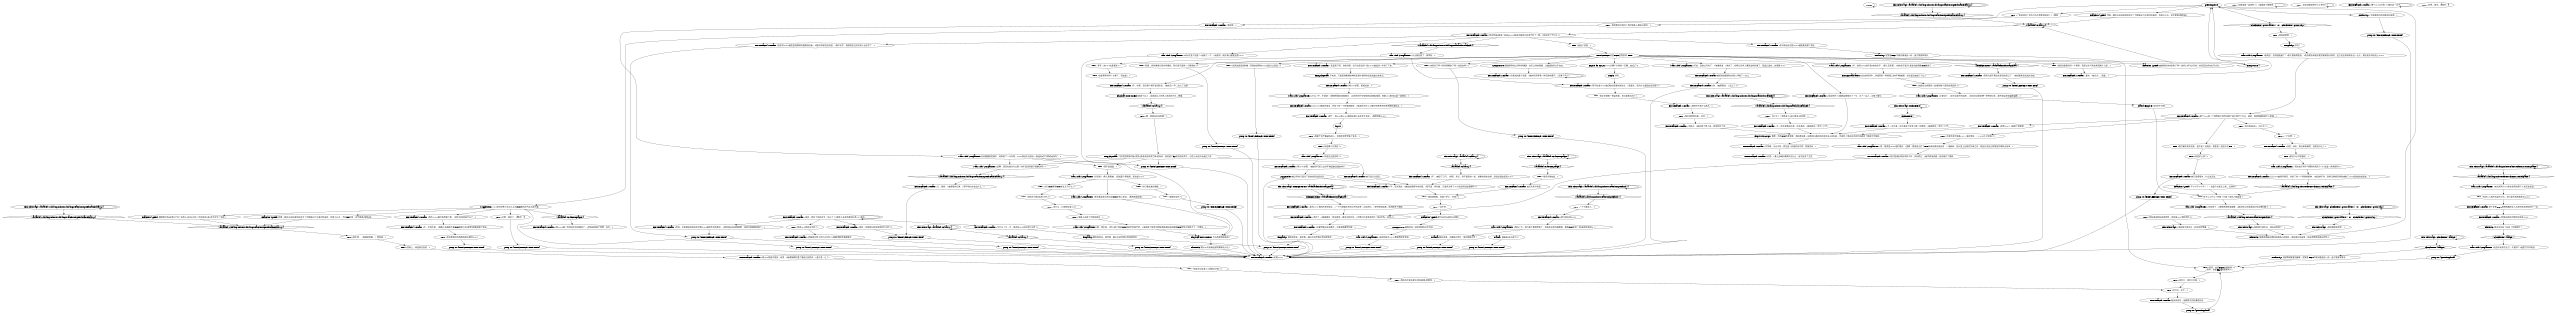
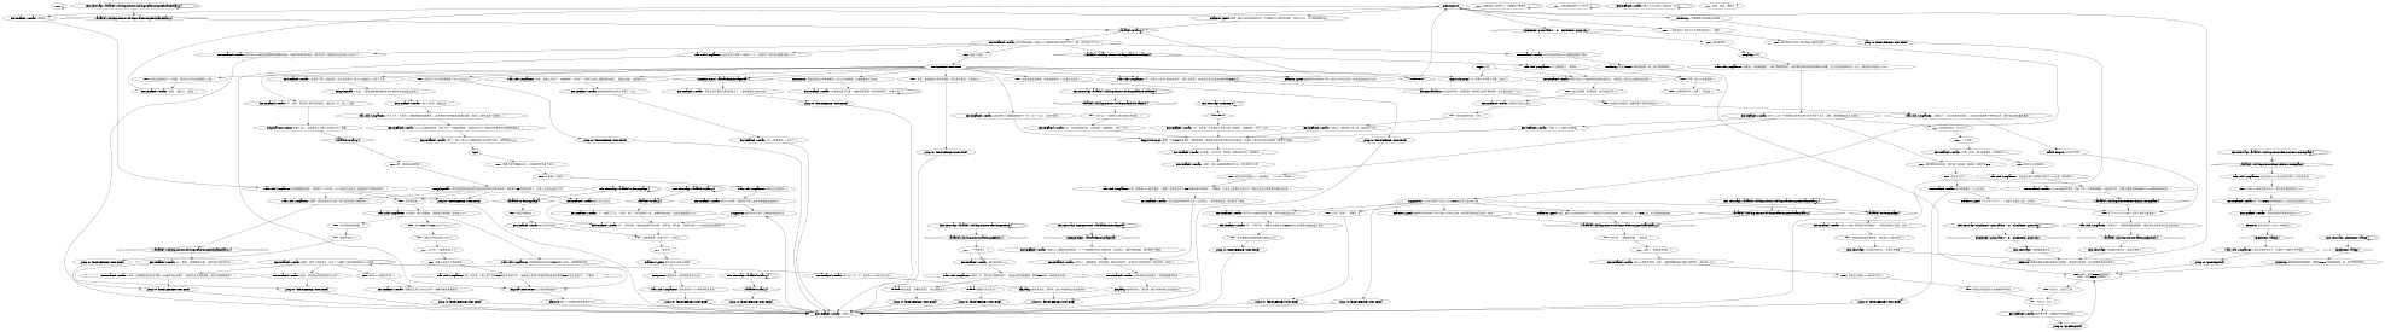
  digraph {
    fontname="DejaVu Serif"
    node [fontname="DejaVu Serif"]
    edge [fontname="DejaVu Serif"]
    n1 [label=MAIN]
    n2 [label=input]
    n3 [label="You: “我是个有严重缺陷的人，但我给世界带来了欢乐。”"]
    n4 [label="You: “你是哪个分局的？”"]
    n5 [label="Man with Sunglasses: “少废话了。”这句话是对你说的。“你站在这里多费一秒钟的口舌，案件就会变得越来越悬。”"]
    n6 [label="Inland Empire: 你非常不对劲。"]
    n7 [label="You: 等下……什么？约翰？兰斯？这些人都是谁？"]
    n8 [label="Horse-Faced Woman: “不。”她叹了口气。“好吧，有点，但不是跟你一起，就像你现在这样。别误会我的意思……”"]
    n9 [label="Horse-Faced Woman: “不，没关系的。”她抬起眼睛与你对视。“我不是，有礼貌，只是有点累了……你还有别的需要吗？”"]
    n10 [label="You: “我来猜猜看，你是个护士，对吗？”"]
    n11 [label="Reaction Speed: 哇哦，她怎么会知道你的名字？可能是从什么地方听来的。你得小心点，卡拉OK之星，名字是很*危险*的。"]
    n12 [label="!(Variable[\"whirling.minot_whirling_reaction_speed_name_harry\"])" shape=diamond]
    n13 [label="You: “真不错。（朝她眨眨眼。）我也是。”"]
    n14 [label="You: “很高兴能看到另一个警察，我还以为只有金和我两个人呢。”"]
    n15 [label="Horse-Faced Woman: “是的。”她点头。“我是。”"]
    n16 [label=greeting_hub]
    n17 [label="You: “你刚才叫我*哈里*了吗？”"]
    n18 [label="You: “没什么，只是想知道……”"]
    n19 [label="You: “他看上去是个不错的家伙。”"]
    n20 [label="Horse-Faced Woman: “我只是在找……”"]
    n21 [label="Man with Sunglasses: “我吗？不，我只是个墨镜男罢了。我喜欢在室内戴墨镜。墨镜——还有一顶*该死的假发*。”"]
    n22 [label="Drama: 她在说谎。大概很讨厌它。他们都很讨厌！"]
    n23 [label="Horse-Faced Woman: “你真他妈是个混蛋。”她的话语带着一种沉静的尊严。“完事了吗？”"]
    n24 [label="Jump to: [HORSEFACE MAIN HUB]"]
    n25 [label="Horse-Faced Woman: “好吧……”"]
    n26 [label="Suggestion: 她认同你只是为了更快结束这段对话。"]
    n27 [label="Jump to: [HORSEFACE MAIN HUB]"]
    n28 [label="Horse-Faced Woman: “那……那挺不错的，哈里。”她用胳膊肘捅了捅自己的同伴。“是不是，让？”"]
    n29 [label="You: “你是怎么知道……我的名字的？”"]
    n30 [label="You: “我的名字是拉斐尔·安柏修斯·柯斯托。”"]
    n31 [label="Horse-Faced Woman: 她点头表示同意。"]
    n32 [label="You: 一言不发。"]
    n33 [label="Horse-Faced Woman: 她只是点头回应。"]
    n34 [label="Man with Sunglasses: “别发疯了，”墨镜男愤怒地插嘴。“她没有让你滚蛋就已经足够礼貌了。”"]
    n35 [label="!(Variable[\"whirling.minot_reactionspeed_sir\"])" shape=diamond]
    n36 [label="Authority: “可能是因为你的级别比较高。”"]
    n37 [label="You: “等等，你是RCM的警察吗？”\n“等等，你是RCM的巡警吗？”"]
    n38 [label="You: “龙舌兰，龙舌兰日落。”"]
    n39 [label="You: “没什么，女士。”"]
    n40 [label="!(CheckItem(\"gun_villiers\")  or   CheckItem(\"gun_ruby\"))" shape=diamond]
    n41 [label="Reaction Speed: 哇哦，她怎么会知道你的名字？可能是从什么地方听来的。你得小心点，名字是很*危险*的。"]
    n42 [label="Horse-Faced Woman: “我知道。”"]
    n43 [label="You: “一切还好吗？你为什么不想和我说话？”（继续。）"]
    n44 [label="You: “我也是警察。”"]
    n45 [label="!(Variable[\"tc.harry\"])" shape=diamond]
    n46 [label="Man with Sunglasses: 在你朦胧的思绪中，你听到了一句句尾：“……我也不会装出一副他有*学习障碍*的样子。”"]
    n47 [label="You: “我有冤枉过你吗？我对很多人都这么做过。”"]
    n48 [label="Jump to: [greeting_hub]"]
    n49 [label="Horse-Faced Woman: “冷静点。”她对那个男人说，然后转向了你。"]
    n50 [label="Esprit de Corps: 是啊，当然——简直荒谬。我的意思是，如果他们是的话你肯定会*记得*的，不是吗？谁会忘记自己的战友？那是不可能的。"]
    n51 [label="Horse-Faced Woman: “非常棒。与众不同，而且是一种很好的不同。我很喜欢。”"]
    n52 [label="Horse-Faced Woman: “照章……？”她捏了捏鼻梁。"]
    n53 [label="You: “那没什么可骄傲的。”"]
    n54 [label="Man with Sunglasses: “现在他又有学习障碍的毛病了……这是一种讽刺吗？”"]
    n55 [label="Horse-Faced Woman: “让……”她轻声插话，并给了你一个同情的眼神。“他说的不对，别再让事情变得更*糟*了……*我*真的很喜欢。”"]
    n56 [label="Rhetoric: 嗯……大家都会跟同事谈论什么？"]
    n57 [label="Jump to: [HORSEFACE MAIN HUB]"]
    n58 [label="Horse-Faced Woman: “行吧，好的。我们来谈谈吧，你想说什么？”"]
    n59 [label="Horse-Faced Woman: “是的……”她的声音很安定。“一个只想做好本职工作的女警，仅此而已。”她平静地说着，然后移开了视线。"]
    n60 [label="Horse-Faced Woman: “求你了，”她看着你，然后是他，最后又转向你。“不要让它演变成另外一场*对骂*，好吗？”"]
    n61 [label="Horse-Faced Woman: “你越早解决这起案件，大家就能越早回家。”"]
    n62 [label="Reaction Speed: 不……不……不！！！你是个女权主义者，记得吗？"]
    n63 [label="You: “你是护士吗？”"]
    n64 [label="Horse-Faced Woman: 她只是看着你，什么也没说。"]
    n65 [label="Jump to: [HORSEFACE MAIN HUB]"]
    n66 [label="Horse-Faced Woman: “呃……好吧，那挺好的。”"]
    n67 [label="Man with Sunglasses: “什么？不，不是的！”墨镜男固执地摇着头。“全世界对于好的标准*普遍*相通，而那……那完全是一派胡言。”"]
    n68 [label="Horse-Faced Woman: “让……”她轻声插话，并给了你一个同情的眼神。“他说的不对……像对待麦考伊的弟弟那样温和点。”"]
    n69 [label="Jump to: [HORSEFACE MAIN HUB]"]
    n70 [label="Man with Sunglasses: “是啊，我还在想为什么呢？你不是还有案子要解决吗？”"]
    n71 [label="You: “我不是残废。”"]
    n72 [label="!(Variable[\"whirling.minot_whirling_reaction_speed_name_harry\"])" shape=diamond]
    n73 [label="Man with Sunglasses: “没找谁！”男人看着她。“我就是个墨镜男，而你是……”"]
    n74 [label="Kim Kitsuragi: IsKimHere()"]
    n75 [label="IsKimHere()" shape=diamond]
    n76 [label="Horse-Faced Woman: “不，你不是，你不是这个世界上唯一的警察。”她摇摇头，呼出一口气。"]
-   n77 [label="!(Composure())" shape=diamond]
+   n77 [label="!(IsKimHere())" shape=diamond]
    n78 [label="Man with Sunglasses: “你是这么想的吗？”"]
    n79 [label="Horse-Faced Woman: “呃…….好吧。”她的语气听上去并不像是被说服的样子。"]
    n80 [label="Horse-Faced Woman: “是这样吗？”她眯起眼睛问了一句。过了一会儿，又摇了摇头。"]
    n81 [label="You: “你跟他是一起的吗？”（指着那个墨镜男。）"]
    n82 [label="Horse-Faced Woman: “我当然是*跟他一起的*……”她似乎被自己的语气吓了一跳。“你问这个干什么？”"]
    n83 [label="Man with Sunglasses: “*你*才是个混蛋！”他顿了一下。“知道吗，或许我们都是混蛋……”"]
    n84 [label="Horse-Faced Woman: “末日将至的消息……”她疲惫地摇了摇头。"]
    n85 [label="!(Variable[\"whirling.minot_whirling_mainhub_reached\"])" shape=diamond]
    n86 [label="You: “他是个混蛋。”"]
    n87 [label="Horse-Faced Woman: “说实话……”她悲伤的眼睛扫视着你的脸，试图寻找谎言的痕迹。“我不在乎，我想现在已经没有人会在乎了。”"]
    n88 [label="Physical Instrument: 五台机器堆起来的？"]
    n89 [label="Authority: 巡警是RCM中级别最低的一种，低于警督和警长。"]
    n90 [label="Man with Sunglasses: “什么都别说了，茱蒂特。”"]
-   n91 [label="HORSEFACE 你是RCM的警察吗 HUB"]
+   n91 [label="HORSEFACE MAIN HUB"]
    n92 [label="Jump to: [HORSEFACE MAIN HUB]"]
    n93 [label="Reaction Speed: 她刚刚叫你*哈里*了吗？这些人*不*认识你！你应该没*有*名字才对。"]
    n94 [label="You: “我打赌你肯定喜欢，是不是？说真的，那是首一流的卡拉OK。”"]
    n95 [label="You: “很高兴能知道。”"]
    n96 [label="Authority: 根据曷城警督的解释，巡警是RCM中级别最低的一种，低于警督和警长。"]
    n97 [label="Kim Kitsuragi: “他的能力很出众，并且持有警徽。”"]
    n98 [label="Rhetoric: 很难说他是在讽刺还是真心实意的，但如果让你来猜，你会说警督这是在挖苦人。"]
    n99 [label="Horse-Faced Woman: 她棕色的眼睛在你身上停留了一会儿。"]
    n100 [label="Horse-Faced Woman: “诶，”她看着你。“怎么了？”"]
    n101 [label="!(Variable[\"whirling.minot_electrochem_womenplace\"])" shape=diamond]
    n102 [label="Horse-Faced Woman: “让，警探。”他看着你们俩。“我不明白你在说什么。”"]
    n103 [label="Jump to: [HORSEFACE MAIN HUB]"]
    n104 [label="Kim Kitsuragi: Variable[\"tc.harry\"]"]
    n105 [label="Variable[\"tc.harry\"]" shape=diamond]
    n106 [label="Jump to: [HORSEFACE MAIN HUB]"]
    n107 [label="Jump to: [HORSEFACE MAIN HUB]"]
    n108 [label="Composure: 她和你在一起时明显有点不自在。"]
    n109 [label="Man with Sunglasses: “该死的疯子……”墨镜男咬牙切齿。"]
    n110 [label="Jump to: [HORSEFACE MAIN HUB]"]
    n111 [label="Kim Kitsuragi: Variable[\"whirling.minot_reactionspeed_sir\"]"]
    n112 [label="Variable[\"whirling.minot_reactionspeed_sir\"]" shape=diamond]
    n113 [label="You: “一个马脸女人。”"]
    n114 [label="Kim Kitsuragi: “他的能力很出众，现在还有枪了。”"]
    n115 [label="You: “嘿，我就站在这里呢！”"]
    n116 [label="Encyclopedia: 二阶荣誉警督约翰“原型”麦考伊的弟弟兰斯·麦考伊，虽然是个32岁的成年男子，心理上永远不会超过六岁。"]
    n117 [label="Reaction Speed: 她刚刚叫你*哈里*了吗？这些人*不*认识你！你应该没*有*名字才对！哈哈！"]
    n118 [label="You: “我们就照章办事，行吗。”"]
    n119 [label="Jump to: [greeting_hub]"]
    n120 [label="Jump to: [HORSEFACE MAIN HUB]"]
    n121 [label="Man with Sunglasses: “该死的，你别骚扰她了！”那个墨镜男怒道。“把你那些奇怪的屁话留着自己听吧，至少这次表现得专业一点儿，看在老天爷的份上……”"]
    n122 [label="Horse-Faced Woman: “那个……靠一个巡警的工资养活两个孩子和半个丈夫。是的，我想我确实是工人阶级。”"]
    n123 [label="You: “你叫我*先生*。为什么？”"]
    n124 [label="You: “你有没有可能是……（凑得更近。）……*工人阶级*？”"]
    n125 [label="Man with Sunglasses: “而你看起来没洗过澡——原则上来说，”墨镜男插话道。"]
    n126 [label="You: “你们——警察——在这儿干什么？”"]
    n127 [label="You: “你们看起来很相配。”"]
    n128 [label="You: “他很有名吗？”"]
    n129 [label="Horse-Faced Woman: “还是算了吧，别告诉我。这只会变成另一场……”她说到一半停了下来。"]
    n130 [label="Man with Sunglasses: “可怕，真的太可怕了。”他继续道。“求你了，别再让任何人遭受这种折磨了。我是认真的，你需要……”"]
    n131 [label="Horse-Faced Woman: “不，哈里，我们两个都不是消防员。”她长叹一声，陷入了沉默。"]
    n132 [label="!(IsTHCPresent(\"radical_feminist_agenda\"))" shape=diamond]
    n133 [label="Man with Sunglasses: “不，哈里……这*不是*你的名字，”那人讥笑着，“你的名字是冯·基肯伯格男爵——酷毙了。”"]
    n134 [label="Composure: 墨镜男和你之间有些渊源，你们之间的氛围，让她感觉有点不自在。"]
    n135 [label="Esprit de Corps: ……从哪个分局来？天哪，他*忘了*。"]
    n136 [label="You: “你听到了吗？听到我唱歌了吗？你喜欢吗？”"]
    n137 [label="You: “你穿的是蓝色制服，而我的是黑色……这是什么意思？”"]
    n138 [label="You: “听着，有些事情让我非常困扰。我们是不是同一个警局的？”"]
    n139 [label="Encyclopedia: 不知道，只是把你断裂的神经皮层中储存的信息传递出来而已。"]
    n140 [label="Physical Instrument: 她是个女人，这就是女人对男人说话的方式，尊重。"]
    n141 [label="Horse-Faced Woman: “我有点想不通这次谈话的意义了。”她试图将目光投向别处。"]
    n142 [label="Conceptualization: 这次的谈话中，你感受到一种情感上的*不爽*氛围。或许是你做错了什么？"]
    n143 [label="Logic: 好吧。"]
    n144 [label="Jump to: [HORSEFACE MAIN HUB]"]
    n145 [label="Jump to: [HORSEFACE MAIN HUB]"]
    n146 [label="You: “一个女警。”"]
    n147 [label="Horse-Faced Woman: “那个，我……呃……”她现在看上去非常不自在。“我想我是……”"]
    n148 [label="You: “也许事情没有我想的那么顺利……”"]
    n149 [label="Jump to: [HORSEFACE MAIN HUB]"]
    n150 [label="Jump to: [HORSEFACE MAIN HUB]"]
    n151 [label="Horse-Faced Woman: “好吧。”看上去她好像要补充什么，但又改变了主意。"]
    n152 [label="Empathy: 她有些变化。是怜悯，她心中的怜悯之意油然而生。"]
    n153 [label="Jump to: [HORSEFACE MAIN HUB]"]
    n154 [label="Jump to: [HORSEFACE MAIN HUB]"]
    n155 [label="Horse-Faced Woman: “我不知道……”她仍然在回避你的目光。“我是说，我为什么要跟你说话呢？”"]
    n156 [label="You: “我正在调查一桩谋杀案，你们是救兵吗？”"]
    n157 [label="Horse-Faced Woman: “呃……”她一时间似乎有些糊涂了。“意思是我是个巡警，先生。”"]
    n158 [label="You: “我知道这听起来很奇怪，但你是……消防员吗？”"]
    n159 [label="Empathy: 她有些变化。是怜悯，她心中的怜悯之意油然而生。"]
    n160 [label="Reaction Speed: 那句*先生*是怎么回事？"]
    n161 [label="Horse-Faced Woman: “我只想做好我的本职工作，仅此而已。”她平静地说着，然后移开了视线。"]
    n162 [label="You: “你在动物管理中心工作吗？”"]
    n163 [label="Horse-Faced Woman: “不，不我不是。”她看上去确实不像——她身上的*警察*制服就是个铁证。"]
    n164 [label="You: “等等，他……也是警察？”"]
    n165 [label="You: “你是警察对吗？太棒了，我也是！”"]
    n166 [label="Horse-Faced Woman: 那个穿着RCM巡警制服的女人注意到你后便缩到了一边。"]
    n167 [label="Horse-Faced Woman: “我现在真的不想和你说话……”"]
    n168 [label="Rhetoric: 暴击马拉松？狂欢？怜悯派对？"]
    n169 [label="Man with Sunglasses: “但你没有拼尽全力，不是吗？”他怒气冲冲地说。"]
    n170 [label="Kim Kitsuragi: CheckItem(\"gun_villiers\")  or   CheckItem(\"gun_ruby\")"]
    n171 [label="CheckItem(\"gun_villiers\")  or   CheckItem(\"gun_ruby\")" shape=diamond]
    n172 [label="Kim Kitsuragi: “他的确货真价实。”"]
    n173 [label="Empathy: 你吗？"]
    n174 [label="You: “行吧，我走了。”[离开。]"]
    n175 [label="You: “为什么？！我带来了*末日将至*的消息。”"]
    n176 [label="Horse-Faced Woman: “不，你没有冤枉过我。没关系的。”她摇摇头，呼出一口气。"]
    n177 [label="!(Variable[\"tc.harry\"])" shape=diamond]
    n178 [label="You: “你想站出来跟我一起摧毁整个该死的系统吗？”"]
    n179 [label="Jump to: [HORSEFACE MAIN HUB]"]
    n180 [label="You: “实际上，我想谈点别的。”"]
    n181 [label="Horse-Faced Woman: “我绝对不是什么救兵。”"]
    n182 [label="Suggestion: ……在你折腾了这么久之后——她的语气这么暗示着。"]
    n183 [label="Horse-Faced Woman: “我不……”她向四周看了看。“我不知道该说什么了。”"]
    n184 [label="!(Variable[\"tc.decomptage\"])" shape=diamond]
    n185 [label="Jump to: [HORSEFACE MAIN HUB]"]
    n186 [label="Man with Sunglasses: “他当然有……”坐在桌旁的那个人自言自语道。"]
    n187 [label="You: “天呐……我不知道为什么，我只是尽我所能而已……”"]
    n188 [label="Kim Kitsuragi: IsTHCPresent(\"radical_feminist_agenda\")"]
    n189 [label="IsTHCPresent(\"radical_feminist_agenda\")" shape=diamond]
    n190 [label="Man with Sunglasses: “呃，那真是……”他盯着你。“是啊，那真是太烂了——如果你要问我的话，一塌糊涂。自从患上丛集性头痛之后，我还从没这么希望某件事快点结束。”"]
    n191 [label="Kim Kitsuragi: Variable[\"tc.harry\"]"]
    n192 [label="Variable[\"tc.harry\"]" shape=diamond]
    n193 [label="Kim Kitsuragi: Variable[\"whirling.minot_electrochem_womenplace\"]"]
    n194 [label="Variable[\"whirling.minot_electrochem_womenplace\"]" shape=diamond]
    n195 [label="Drama: 她确实*这么做了*！"]
    n196 [label="!(CheckItem(\"badge\"))" shape=diamond]
    n197 [label="Kim Kitsuragi: Variable[\"tc.decomptage\"]"]
    n198 [label="Variable[\"tc.decomptage\"]" shape=diamond]
    n199 [label="Man with Sunglasses: “唉，他不是。”男人插了进来——他的声音很严厉。“他就是个靠强力胶勉强拼凑起来的废物——但至少他努力了，不像你。”"]
    n200 [label="Horse-Faced Woman: “是的，我叫了你的名字，怎么了？”她听上去有些激动以及……悲伤。"]
    n201 [label="Horse-Faced Woman: “为什么？不，不，他没有……你在说什么呀？”"]
    n202 [label="Horse-Faced Woman: “天呐，大家都知道你的名字啊……”她挥手赶你离开。“请你快去完成调查吧，这样大家都能回家了。”"]
    n203 [label="You: “那是……我的名字吗？”"]
    n204 [label="Horse-Faced Woman: “是的，你是想从我这里得到什么吗？”"]
    n205 [label="Horse-Faced Woman: “我能真正帮上你什么忙吗？”她略带歉意地看着你。"]
    n206 [label="Kim Kitsuragi: Variable[\"whirling.minot_whirling_reaction_speed_name_harry\"]"]
    n207 [label="Variable[\"whirling.minot_whirling_reaction_speed_name_harry\"]" shape=diamond]
    n208 [label="Kim Kitsuragi: Variable[\"whirling.minot_whirling_mainhub_reached\"]"]
    n209 [label="Variable[\"whirling.minot_whirling_mainhub_reached\"]" shape=diamond]
    n210 [label="Horse-Faced Woman: 她没有回答，但眼睛中仍然满是悲伤。"]
    n211 [label="Kim Kitsuragi: Variable[\"whirling.minot_whirling_reaction_speed_name_harry\"]"]
    n212 [label="Variable[\"whirling.minot_whirling_reaction_speed_name_harry\"]" shape=diamond]
    n213 [label="Kim Kitsuragi: CheckItem(\"badge\")"]
    n214 [label="CheckItem(\"badge\")" shape=diamond]
    n215 [label="Horse-Faced Woman: “哪个……*分局*？”她长叹一口气。"]
    n216 [label="You: “好吧，再见。”[离开。]"]
    n1 -> n1
    n2 -> n3
    n3 -> n4
    n4 -> n78
    n5 -> n6
    n6 -> n7
    n7 -> n34
    n8 -> n9
    n9 -> n10
    n10 -> n32
    n11 -> n12
    n12 -> n13
    n13 -> n180
    n14 -> n15
    n15 -> n16
    n16 -> n36
    n16 -> n40
    n16 -> n41
    n16 -> n42
    n16 -> n43
    n17 -> n18
    n18 -> n19
    n19 -> n199
    n20 -> n21
    n21 -> n22
    n22 -> n154
    n23 -> n23
    n24 -> n25
    n25 -> n26
    n26 -> n9
    n27 -> n25
    n28 -> n29
    n29 -> n30
    n30 -> n39
    n31 -> n10
    n32 -> n160
    n33 -> n9
    n34 -> n35
    n35 -> n114
    n36 -> n24
    n37 -> n38
    n38 -> n39
    n39 -> n210
    n40 -> n44
    n41 -> n45
    n42 -> n46
    n43 -> n47
    n44 -> n173
    n45 -> n82
    n46 -> n69
    n46 -> n70
    n46 -> n71
    n47 -> n182
    n48 -> n37
    n49 -> n50
    n50 -> n51
    n51 -> n151
    n52 -> n50
    n53 -> n54
    n54 -> n55
    n55 -> n101
    n56 -> n25
    n57 -> n25
    n58 -> n53
    n59 -> n60
    n60 -> n61
    n61 -> n152
    n62 -> n7
    n63 -> n64
    n64 -> n62
    n64 -> n65
    n65 -> n25
    n66 -> n67
    n67 -> n68
    n68 -> n147
    n69 -> n25
    n70 -> n72
    n71 -> n73
    n72 -> n102
    n73 -> n125
    n73 -> n126
    n73 -> n127
    n74 -> n74
    n74 -> n75
    n75 -> n76
    n76 -> n50
    n77 -> n16
    n78 -> n79
    n79 -> n26
    n80 -> n50
    n81 -> n81
    n82 -> n83
    n82 -> n84
    n82 -> n85
    n82 -> n86
    n82 -> n87
    n83 -> n88
    n84 -> n89
    n85 -> n90
    n86 -> n91
    n87 -> n92
    n88 -> n56
    n89 -> n37
    n90 -> n155
    n90 -> n164
    n91 -> n14
    n91 -> n77
    n91 -> n80
    n91 -> n93
    n91 -> n129
    n91 -> n130
    n91 -> n131
    n91 -> n132
    n91 -> n133
    n91 -> n134
    n91 -> n135
    n91 -> n136
    n91 -> n137
    n91 -> n138
    n92 -> n25
    n93 -> n45
    n94 -> n63
    n95 -> n31
    n96 -> n37
    n97 -> n98
    n98 -> n16
    n99 -> n100
    n100 -> n25
    n101 -> n7
    n102 -> n103
    n103 -> n25
    n104 -> n104
    n104 -> n105
    n105 -> n106
    n106 -> n25
    n107 -> n25
    n108 -> n109
    n109 -> n110
    n110 -> n25
    n111 -> n111
    n111 -> n112
    n112 -> n113
    n113 -> n20
    n114 -> n98
    n115 -> n116
    n116 -> n33
    n116 -> n69
    n116 -> n70
    n116 -> n71
    n117 -> n12
    n118 -> n49
    n119 -> n37
    n120 -> n25
    n121 -> n122
    n122 -> n52
    n122 -> n94
    n122 -> n123
    n122 -> n124
    n123 -> n146
    n124 -> n190
    n125 -> n88
    n126 -> n17
    n127 -> n128
    n128 -> n145
    n129 -> n139
    n130 -> n99
    n131 -> n140
    n132 -> n141
    n133 -> n142
    n134 -> n23
-   n135 -> n143
+   n143 -> n135
    n136 -> n27
    n137 -> n144
    n138 -> n120
    n139 -> n66
    n140 -> n177
    n141 -> n107
    n142 -> n178
    n143 -> n155
    n144 -> n25
    n145 -> n25
    n146 -> n58
    n147 -> n2
    n148 -> n149
    n149 -> n25
    n150 -> n25
    n152 -> n57
    n153 -> n25
    n154 -> n25
    n155 -> n156
    n156 -> n181
+   n157 -> n158
    n158 -> n97
    n159 -> n57
    n160 -> n108
    n161 -> n60
    n162 -> n162
    n163 -> n148
    n164 -> n165
    n166 -> n167
    n167 -> n168
    n168 -> n196
    n169 -> n48
    n170 -> n170
    n170 -> n171
    n171 -> n172
    n172 -> n98
    n173 -> n121
    n174 -> n153
    n175 -> n176
    n176 -> n50
    n177 -> n115
    n178 -> n5
    n179 -> n25
    n180 -> n28
    n181 -> n118
    n182 -> n11
    n182 -> n117
    n182 -> n174
    n182 -> n183
    n182 -> n184
    n182 -> n185
    n183 -> n163
    n184 -> n157
    n185 -> n25
    n186 -> n187
    n187 -> n166
    n188 -> n188
    n188 -> n189
    n189 -> n59
    n190 -> n161
    n191 -> n191
    n191 -> n192
    n192 -> n8
    n193 -> n193
    n193 -> n194
    n194 -> n186
    n195 -> n179
    n196 -> n169
    n197 -> n197
    n197 -> n198
    n198 -> n95
    n199 -> n88
    n200 -> n200
    n200 -> n201
    n200 -> n202
    n200 -> n203
    n200 -> n204
    n201 -> n159
    n202 -> n92
    n203 -> n205
    n204 -> n103
    n205 -> n150
    n206 -> n206
    n206 -> n207
    n207 -> n12
    n208 -> n208
    n208 -> n209
    n209 -> n175
    n210 -> n119
    n211 -> n211
    n211 -> n212
    n212 -> n45
    n213 -> n213
    n213 -> n214
    n214 -> n96
    n215 -> n215
  }
